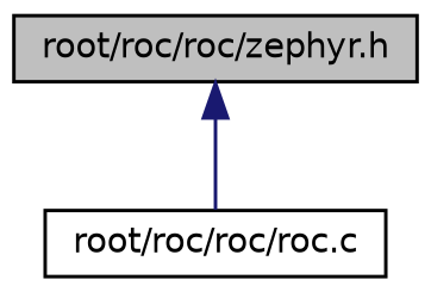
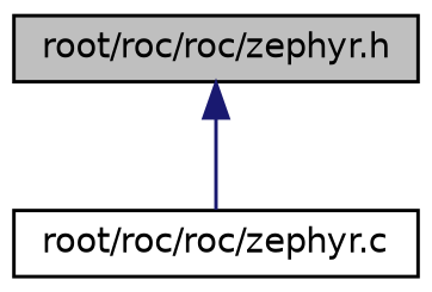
  digraph {
    node [color=black fontname=Helvetica fontsize=10 shape=record style=filled]
    n1 [fillcolor=grey75 fontcolor=black height=0.2 label="root/roc/roc/zephyr.h" width=0.4]
-   n2 [fillcolor=white height=0.2 label="root/roc/roc/roc.c" width=0.4]
+   n2 [fillcolor=white height=0.2 label="root/roc/roc/zephyr.c" width=0.4]
    n1 -> n2 [color=midnightblue dir=back fontname=Helvetica fontsize=10 labelfontname=Helvetica labelfontsize=10 style=solid]
  }
